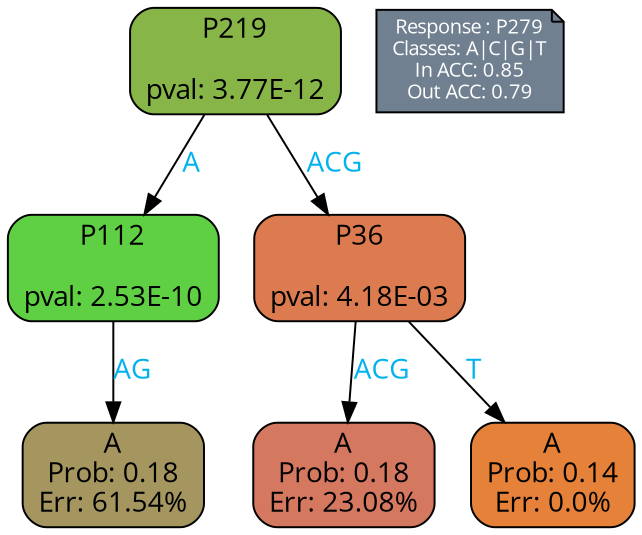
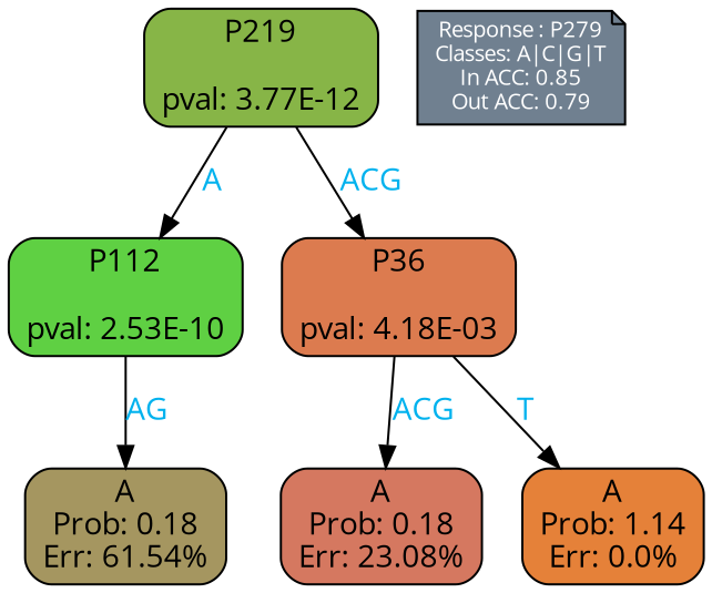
  digraph {
    fontname="Open Sans"
    ranksep=equally
    splines=polylines
    node [color=black fontname="Open Sans" shape=box style="filled, rounded"]
    edge [fontcolor=deepskyblue2 fontname="Open Sans"]
    n1 [fillcolor="#a59660" label="A\nProb: 0.18\nErr: 61.54%"]
    n2 [fillcolor="#d57860" label="A\nProb: 0.18\nErr: 23.08%"]
-   n3 [fillcolor="#e58139" label="A\nProb: 0.14\nErr: 0.0%"]
+   n3 [fillcolor="#e58139" label="A\nProb: 1.14\nErr: 0.0%"]
    n4 [align=left fillcolor=slategray fontcolor=white fontsize=10 label="Response : P279\nClasses: A|C|G|T\nIn ACC: 0.85\nOut ACC: 0.79\n" shape=note style=filled]
    n5 [fillcolor="#87b547" label="P219\n\npval: 3.77E-12"]
    n6 [fillcolor="#5fd043" label="P112\n\npval: 2.53E-10"]
    n7 [fillcolor="#dc7b4f" label="P36\n\npval: 4.18E-03"]
    subgraph sub_1 {
      rank=same
      n1
      n2
      n3
    }
    subgraph sub_2 {
      rank=same
      n4
      n5
    }
    n5 -> n6 [label=A]
    n5 -> n7 [label=ACG]
    n6 -> n1 [label=AG]
    n7 -> n2 [label=ACG]
    n7 -> n3 [label=T]
  }
